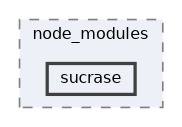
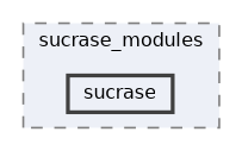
  digraph {
    compound=true
    n1 [color=grey25 fillcolor="#edf0f7" fontname=Helvetica fontsize=10 height=0.2 label=sucrase shape=box style="filled,bold" width=0.4]
    subgraph cluster_1 {
      bgcolor="#edf0f7"
      fontname=Helvetica
      fontsize=10
-     label=node_modules
+     label=sucrase_modules
      pencolor=grey50
      style="filled,dashed"
      n1
    }
  }
